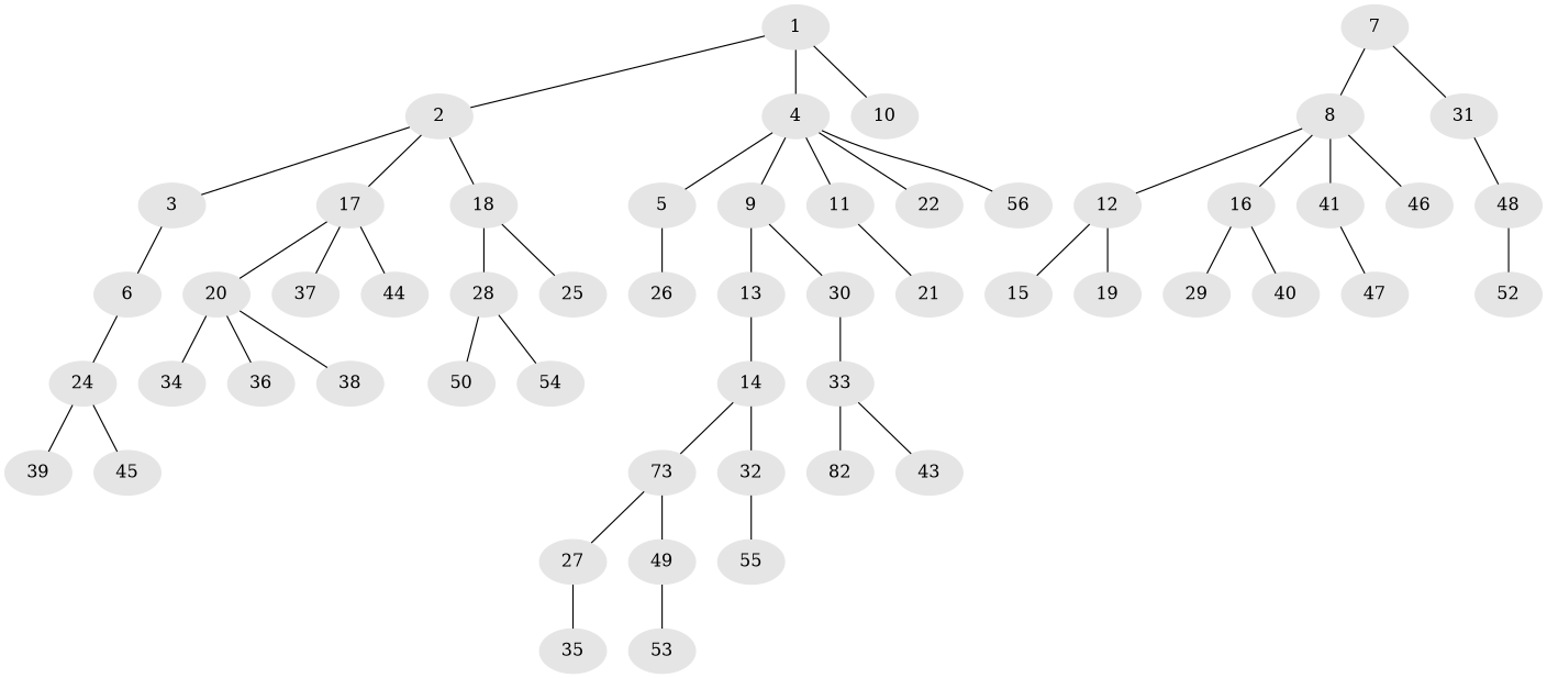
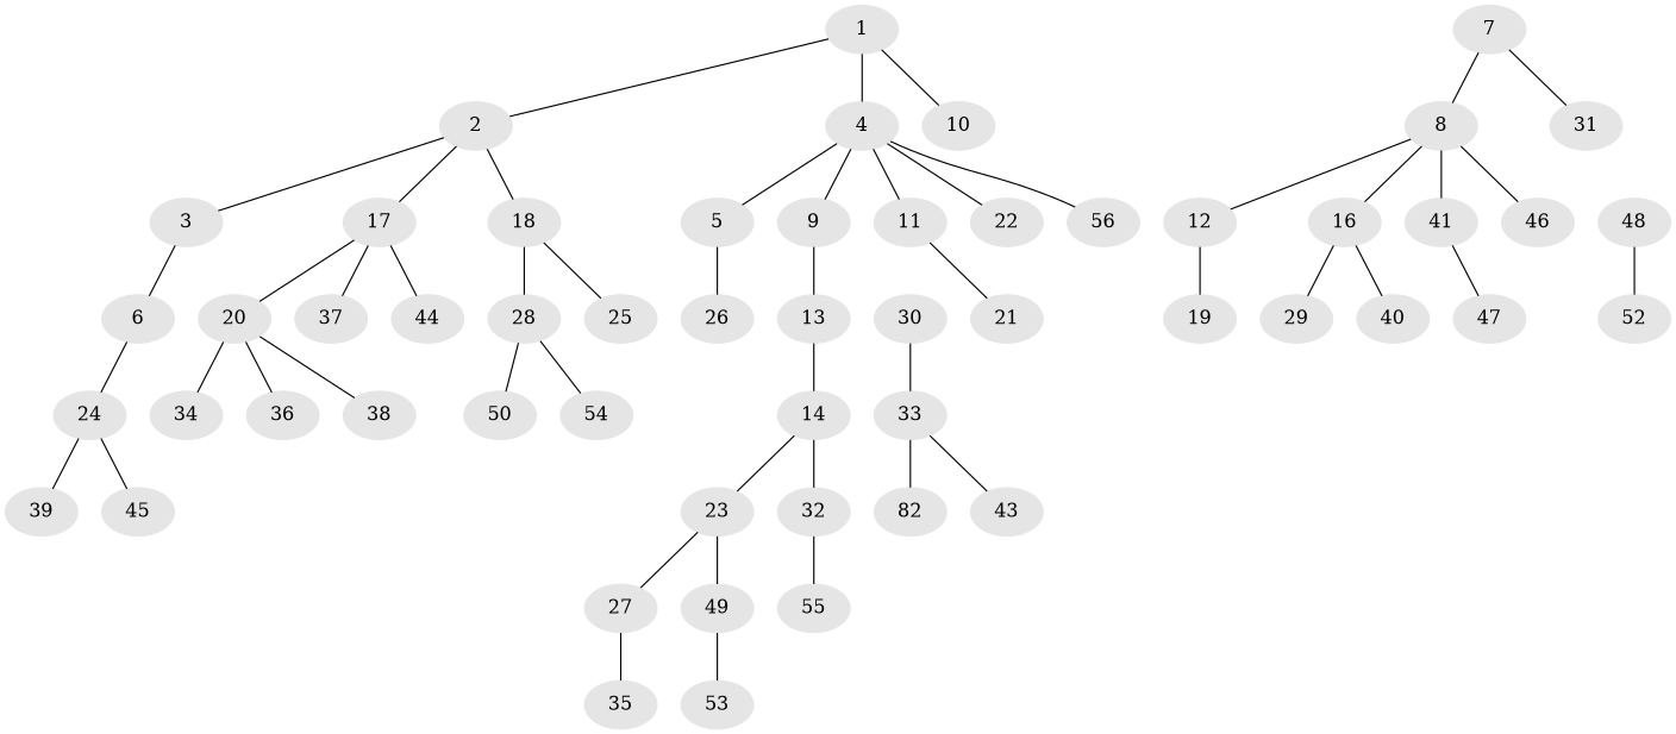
  graph {
    node [color=gray90 style=filled]
    1
    2
    4
    10
    3
    17
    18
    5
    9
    11
    22
    56
    6
    20
    37
    44
    28
    25
    24
    26
    7
    8
    31
    13
    30
    21
    50
    54
    39
    45
    12
    16
    41
    46
    48
-   15
    19
    29
    40
    47
    14
    33
-   23 [label=73]
+   23
    32
    27
    49
    55
    34
    36
    38
    35
    53
    n53 [label=82]
    43
    52
    1 -- 2
    1 -- 4
    1 -- 10
    2 -- 3
    2 -- 17
    2 -- 18
    4 -- 5
    4 -- 9
    4 -- 11
    4 -- 22
    4 -- 56
    3 -- 6
    17 -- 20
    17 -- 37
    17 -- 44
    18 -- 28
    18 -- 25
    5 -- 26
    9 -- 13
-   9 -- 30
    11 -- 21
    6 -- 24
    20 -- 34
    20 -- 36
    20 -- 38
    28 -- 50
    28 -- 54
    24 -- 39
    24 -- 45
    7 -- 8
    7 -- 31
    8 -- 12
    8 -- 16
    8 -- 41
    8 -- 46
-   31 -- 48
    13 -- 14
    30 -- 33
-   12 -- 15
    12 -- 19
    16 -- 29
    16 -- 40
    41 -- 47
    48 -- 52
    14 -- 23
    14 -- 32
    33 -- n53
    33 -- 43
    23 -- 27
    23 -- 49
    32 -- 55
    27 -- 35
    49 -- 53
  }
